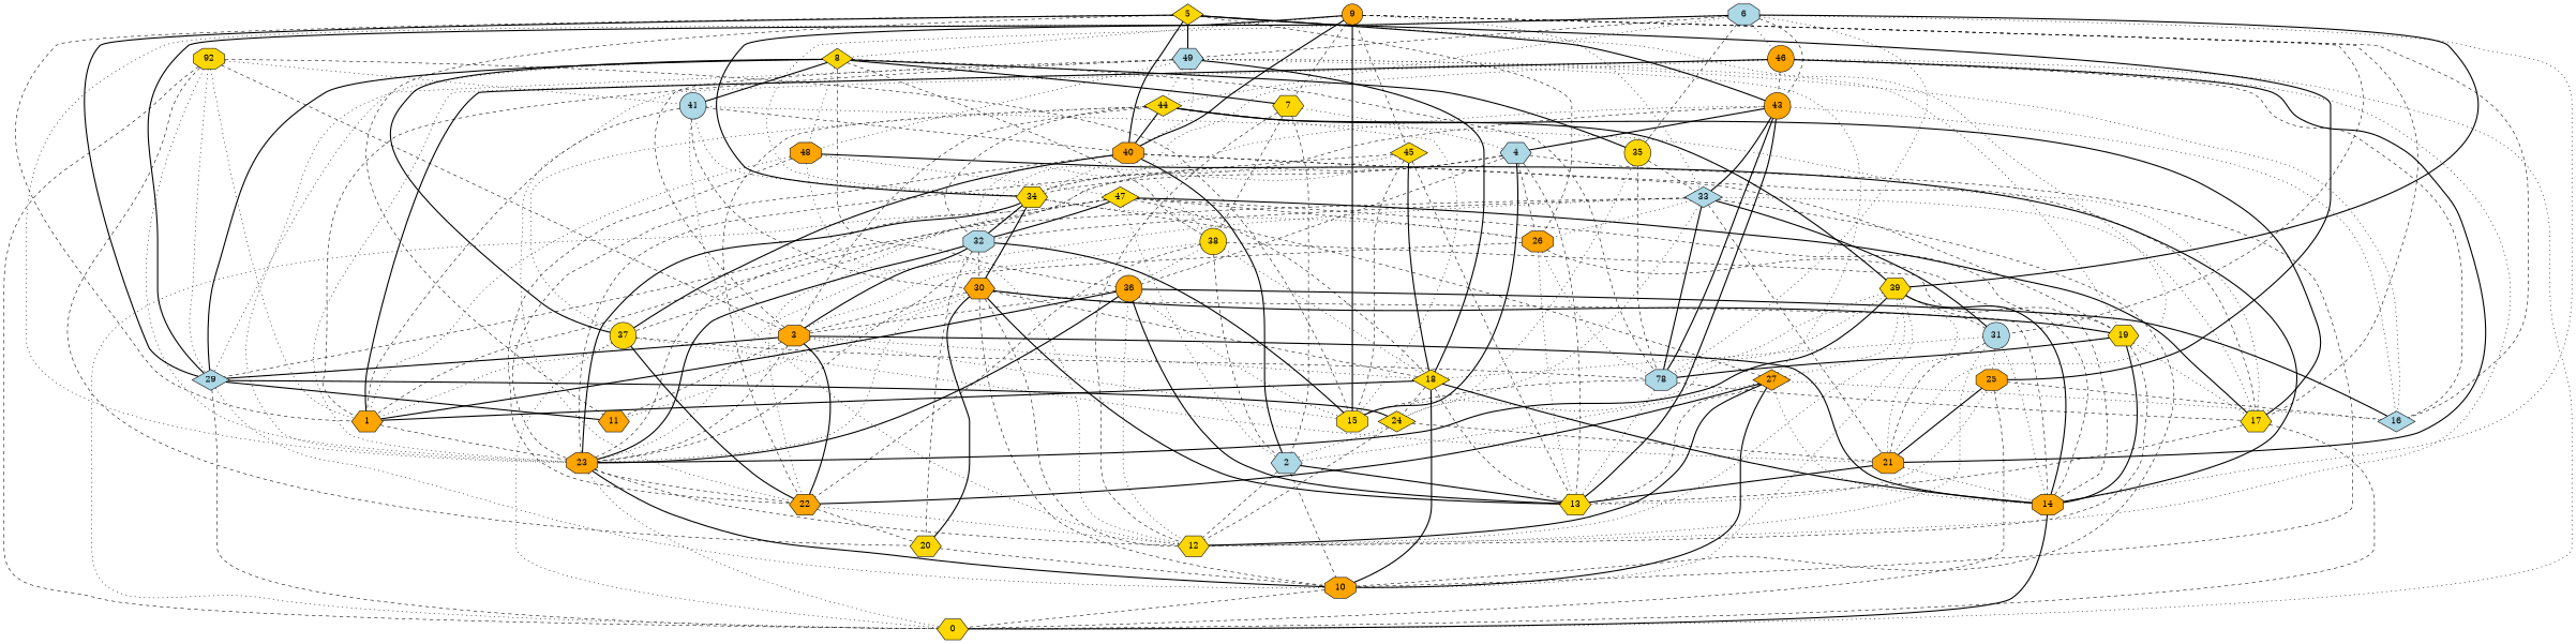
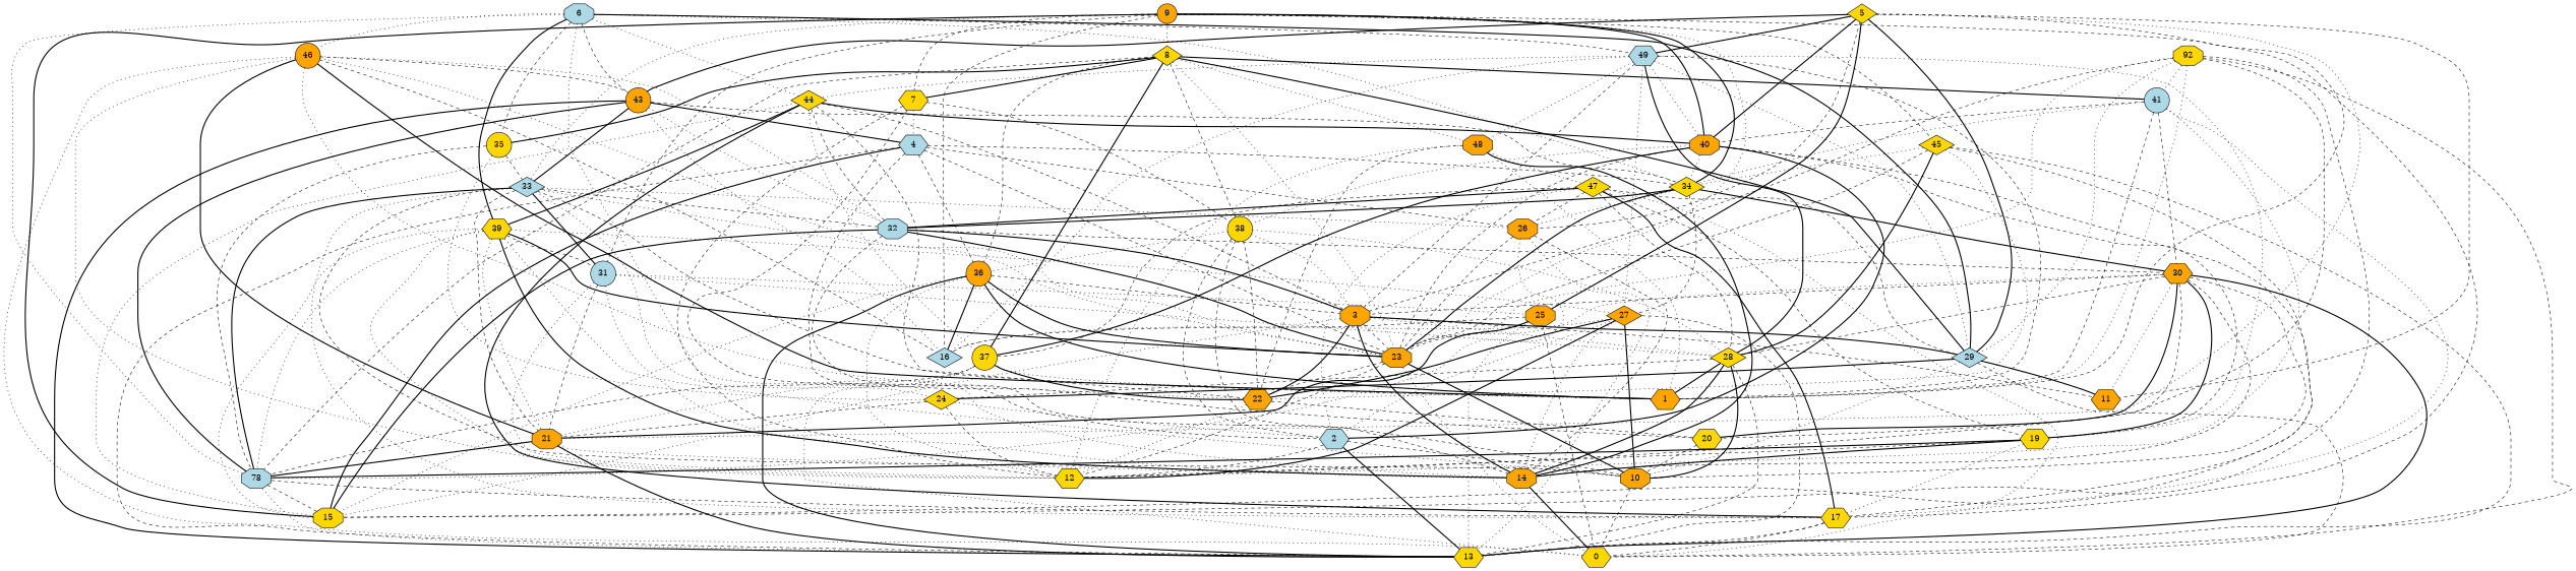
  digraph {
    node [fillcolor=gold shape=hexagon style=filled]
    edge [color=black dir=none style=dashed]
    31 [fillcolor=lightblue shape=circle]
    12
-   28 [shape=diamond label=18]
+   28 [shape=diamond]
    14 [fillcolor=orange shape=octagon]
    21 [fillcolor=orange shape=octagon]
    25 [fillcolor=orange shape=octagon]
    48 [fillcolor=orange shape=octagon]
    22 [fillcolor=orange]
    1 [fillcolor=orange]
    47 [shape=diamond]
    20
    4 [fillcolor=lightblue]
    15 [shape=octagon]
    23 [fillcolor=orange shape=octagon]
    13
-   34
+   34 [shape=diamond]
    10 [fillcolor=orange shape=octagon]
    36 [fillcolor=orange shape=circle]
    26 [fillcolor=orange shape=octagon]
    0
    30 [fillcolor=orange]
    32 [fillcolor=lightblue shape=octagon]
    27 [fillcolor=orange shape=diamond]
    45 [shape=diamond]
    24 [shape=diamond]
    6 [fillcolor=lightblue shape=octagon]
    43 [fillcolor=orange shape=circle]
    29 [fillcolor=lightblue shape=diamond]
    49 [fillcolor=lightblue]
    44 [shape=diamond]
    39
    46 [fillcolor=orange shape=circle]
    n33 [fillcolor=lightblue label=78 shape=octagon]
    35 [shape=circle]
    33 [fillcolor=lightblue shape=diamond]
    16 [fillcolor=lightblue shape=diamond]
    11 [fillcolor=orange]
    19
    3 [fillcolor=orange shape=octagon]
    40 [fillcolor=orange shape=octagon]
    17
    n42 [label=92 shape=octagon]
    41 [fillcolor=lightblue shape=circle]
    2 [fillcolor=lightblue]
    37 [shape=circle]
    38 [shape=circle]
    8 [shape=diamond]
    7
    9 [fillcolor=orange shape=circle]
    5 [shape=diamond]
    subgraph sub_1 {
      31
      12
      28
      14
      21
      25
      48
      22
      1
      47
      20
      4
      15
      23
      13
      34
      10
      36
      26
      0
      30
      32
      27
      45
      24
      6
      43
      29
      49
      44
      39
      46
      n33
      35
      33
      16
      11
      19
      3
      40
      17
      n42
      41
      2
      37
      38
      8
      7
      9
      5
    }
    31 -> 12 [style=dotted]
    31 -> 28 [style=dotted]
    31 -> 14 [style=dotted]
    31 -> 21
    31 -> 25 [style=dotted]
    28 -> 14 [style=bold]
    28 -> 1 [style=bold]
    28 -> 13
    28 -> 10 [style=bold]
    28 -> 24
    14 -> 0 [style=bold]
    21 -> 14 [style=dotted]
    21 -> 13 [style=bold]
+   21 -> n33 [style=bold]
    25 -> 21 [style=bold]
-   1 -> 23
+   25 -> 23
    25 -> 13 [style=dotted]
    25 -> 0
    25 -> 16
    48 -> 12 [style=dotted]
    48 -> 14 [style=bold]
    48 -> 22
    48 -> 1 [style=dotted]
    48 -> 47 [style=dotted]
    22 -> 12 [style=dotted]
    22 -> 20
    47 -> 28
    47 -> 26
    47 -> 0 [style=dotted]
    47 -> 32 [style=bold]
    47 -> 29
    47 -> 19
    47 -> 17 [style=bold]
    47 -> 2 [style=dotted]
    47 -> 37
    20 -> 10
    4 -> 15 [style=bold]
    4 -> 23
    4 -> 13
    4 -> 34
    4 -> 10
    4 -> 36
    4 -> 26
    23 -> 12
    23 -> 22
    23 -> 10 [style=bold]
    23 -> 0 [style=dotted]
    34 -> 23 [style=bold]
    34 -> 26 [style=dotted]
    34 -> 30 [style=bold]
    34 -> 32 [style=bold]
    34 -> 27
    10 -> 0
    36 -> 12 [style=dotted]
    36 -> 1 [style=bold]
    36 -> 15 [style=dotted]
    36 -> 23 [style=bold]
    36 -> 13 [style=bold]
    36 -> 16 [style=bold]
    36 -> 3
    26 -> 14
    26 -> 23
    26 -> 13 [style=dotted]
    26 -> n33 [style=dotted]
    30 -> 12
    30 -> 28
    30 -> 14
    30 -> 20 [style=bold]
    30 -> 23 [style=dotted]
    30 -> 13 [style=bold]
    30 -> 10
    30 -> 11 [style=dotted]
    30 -> 19 [style=bold]
    30 -> 3
    32 -> 20
    32 -> 15 [style=bold]
    32 -> 23 [style=bold]
    32 -> 30
    32 -> 3 [style=bold]
    27 -> 12 [style=bold]
    27 -> 14 [style=dotted]
    27 -> 22 [style=bold]
    27 -> 13
    27 -> 10 [style=bold]
    27 -> 16 [style=dotted]
    27 -> 2 [style=dotted]
    45 -> 28 [style=bold]
    45 -> 22 [style=dotted]
    45 -> 15
    45 -> 23
    45 -> 13
    45 -> 34 [style=dotted]
    24 -> 12
    24 -> 21
    24 -> 2 [style=dotted]
    6 -> 14 [style=dotted]
    6 -> 34 [style=dotted]
    6 -> 43
    6 -> 29 [style=bold]
    6 -> 49
    6 -> 44 [style=dotted]
    6 -> 39 [style=bold]
    6 -> 46 [style=dotted]
    6 -> n33 [style=dotted]
    6 -> 35
    43 -> 4 [style=bold]
    43 -> 13 [style=bold]
    43 -> 34
    43 -> 32 [style=dotted]
    43 -> n33 [style=bold]
    43 -> 33 [style=bold]
    43 -> 16 [style=dotted]
    29 -> 10 [style=dotted]
    29 -> 0
    29 -> 24 [style=bold]
    29 -> 11 [style=bold]
    49 -> 28 [style=bold]
    49 -> 48 [style=dotted]
    49 -> 1
    49 -> 27 [style=dotted]
    49 -> 29 [style=dotted]
    49 -> 44 [style=dotted]
    49 -> 16 [style=dotted]
    49 -> 19 [style=dotted]
    49 -> 3
    49 -> 40 [style=dotted]
    44 -> 22
    44 -> 15 [style=dotted]
    44 -> 32
    44 -> 39 [style=bold]
    44 -> 3
    44 -> 40 [style=bold]
    44 -> 17 [style=bold]
    44 -> 37 [style=dotted]
    39 -> 31
    39 -> 12 [style=dotted]
    39 -> 14 [style=bold]
    39 -> 21 [style=dotted]
    39 -> 15 [style=dotted]
    39 -> 23 [style=bold]
    39 -> 10 [style=dotted]
    39 -> 27 [style=dotted]
    39 -> n33 [style=dotted]
    46 -> 12 [style=dotted]
    46 -> 21 [style=bold]
    46 -> 22 [style=dotted]
    46 -> 1 [style=bold]
    46 -> 23 [style=dotted]
    46 -> 0 [style=dotted]
    46 -> 32 [style=dotted]
    46 -> 43
    46 -> 16
    n33 -> 15
    n33 -> 13 [style=dotted]
    n33 -> 17
    35 -> 24 [style=dotted]
    35 -> n33
    35 -> 33
    33 -> 31 [style=bold]
    33 -> 21
    33 -> 1
    33 -> 23 [style=dotted]
    33 -> 10
    33 -> 26 [style=dotted]
    33 -> 32
    33 -> 24 [style=dotted]
    33 -> n33 [style=bold]
    33 -> 17 [style=dotted]
    19 -> 12
    19 -> 14 [style=bold]
    19 -> n33 [style=bold]
    19 -> 17 [style=dotted]
    3 -> 28 [style=dotted]
    3 -> 14 [style=bold]
    3 -> 22 [style=bold]
    3 -> 15 [style=dotted]
    3 -> 23
    3 -> 29 [style=bold]
    3 -> 11
    40 -> 23
    40 -> 34 [style=dotted]
    40 -> 19
    40 -> 17
    40 -> 2 [style=bold]
    40 -> 37 [style=bold]
    40 -> 38 [style=dotted]
    17 -> 13
    17 -> 0
    n42 -> 1 [style=dotted]
    n42 -> 20
    n42 -> 15
    n42 -> 23 [style=dotted]
    n42 -> 0
    n42 -> 29 [style=dotted]
    n42 -> 3
    n42 -> 41 [style=dotted]
    41 -> 12 [style=dotted]
    41 -> 1
    41 -> 34 [style=dotted]
    41 -> 30
    41 -> 40
    41 -> 17 [style=dotted]
    2 -> 12
    2 -> 13 [style=bold]
    2 -> 10
    37 -> 21 [style=dotted]
    37 -> 22 [style=bold]
    37 -> 1 [style=dotted]
    37 -> 0 [style=dotted]
    37 -> n33
    38 -> 28 [style=dotted]
    38 -> 14
    38 -> 22
    38 -> 36 [style=dotted]
    38 -> 3 [style=dotted]
    38 -> 2
    8 -> 48 [style=dotted]
    8 -> 23 [style=dotted]
    8 -> 36
    8 -> 29 [style=bold]
    8 -> n33
    8 -> 35 [style=bold]
    8 -> 41 [style=bold]
    8 -> 37 [style=bold]
    8 -> 38
    8 -> 7 [style=bold]
    7 -> 12
    7 -> 4 [style=dotted]
    7 -> 2
    7 -> 38
    9 -> 31
    9 -> 15 [style=bold]
    9 -> 23 [style=dotted]
    9 -> 34 [style=bold]
    9 -> 45
    9 -> 33 [style=dotted]
    9 -> 16
    9 -> 40 [style=bold]
    9 -> 17
    9 -> 8 [style=dotted]
    9 -> 7
    5 -> 21 [style=dotted]
    5 -> 25 [style=bold]
    5 -> 1
    5 -> 26
    5 -> 43 [style=bold]
    5 -> 29 [style=bold]
    5 -> 49 [style=bold]
    5 -> 11
    5 -> 40 [style=bold]
  }
